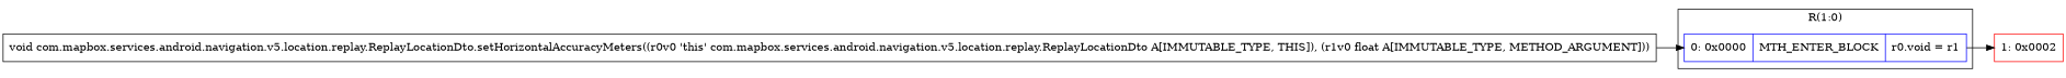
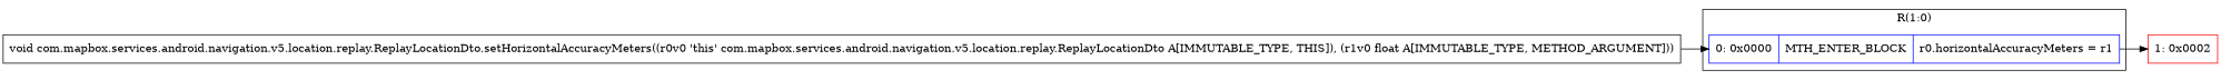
  digraph {
    rankdir=LR
    node [shape=record]
-   n1 [color=blue label="{0\:\ 0x0000|MTH_ENTER_BLOCK\l|r0.void = r1\l}"]
+   n1 [color=blue label="{0\:\ 0x0000|MTH_ENTER_BLOCK\l|r0.horizontalAccuracyMeters = r1\l}"]
    n2 [color=red label="{1\:\ 0x0002}"]
    n3 [label="{void com.mapbox.services.android.navigation.v5.location.replay.ReplayLocationDto.setHorizontalAccuracyMeters((r0v0 'this' com.mapbox.services.android.navigation.v5.location.replay.ReplayLocationDto A[IMMUTABLE_TYPE, THIS]), (r1v0 float A[IMMUTABLE_TYPE, METHOD_ARGUMENT])) }"]
    subgraph cluster_1 {
      label="R(1:0)"
      n1
    }
    n1 -> n2
    n3 -> n1
  }
